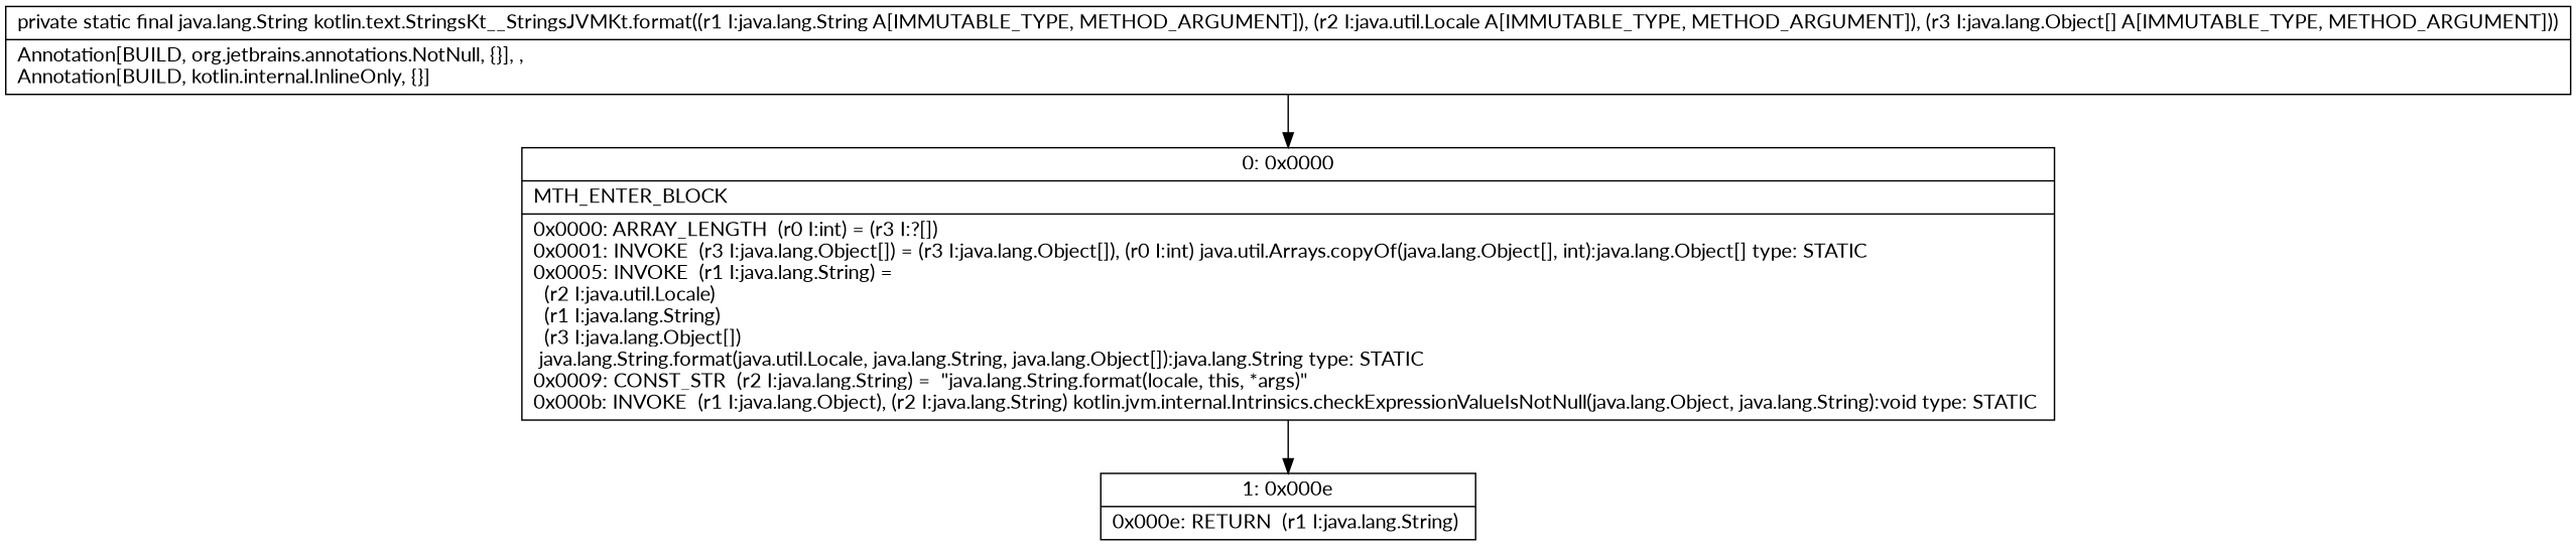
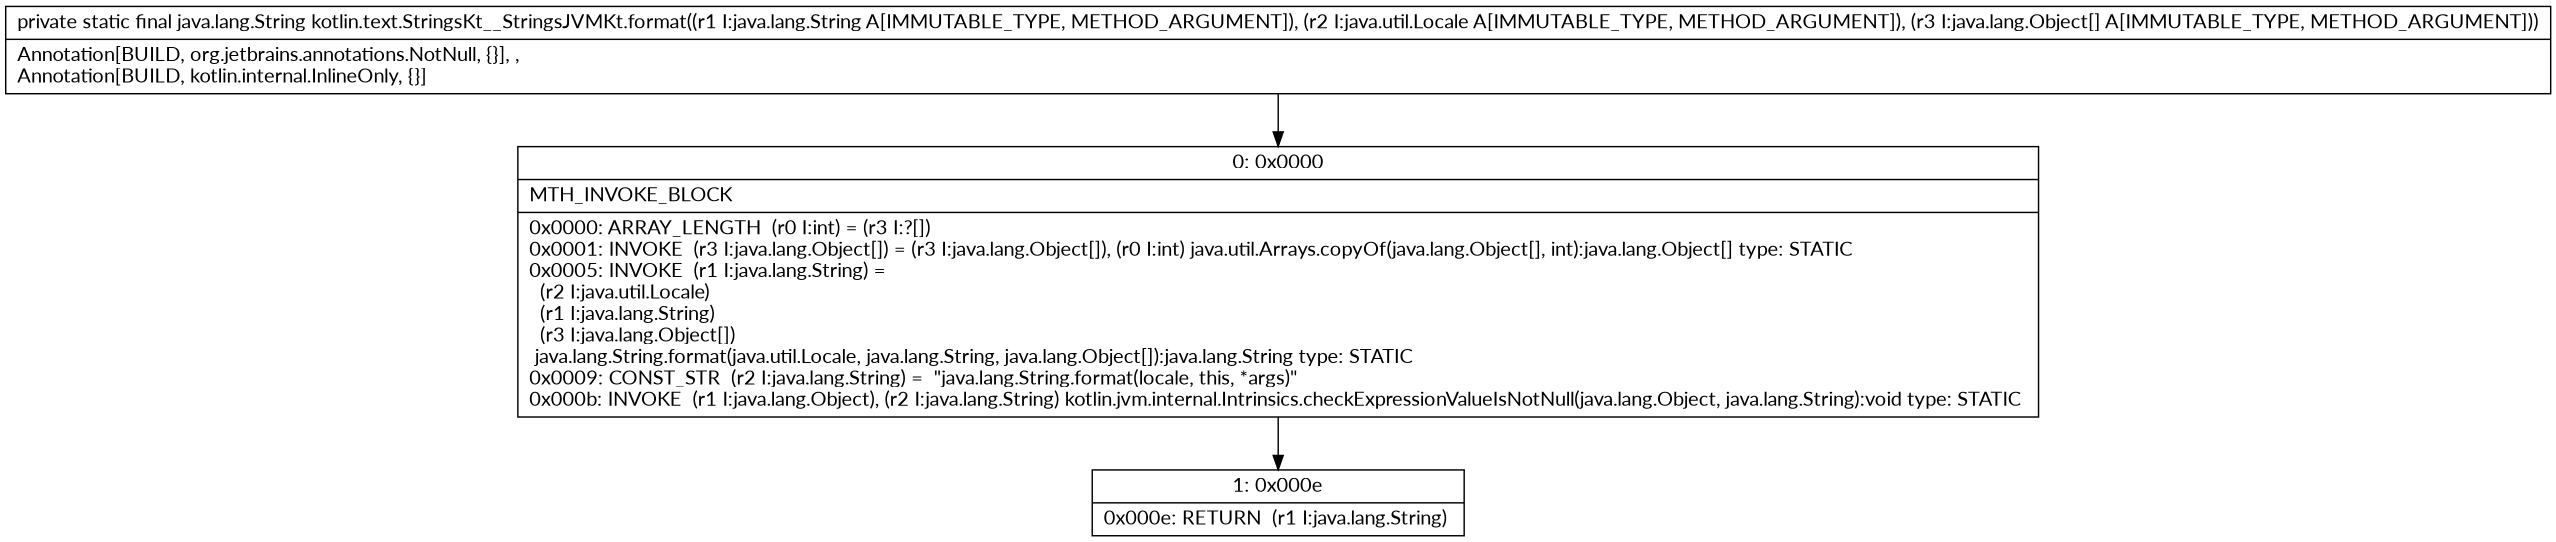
  digraph {
    fontname=Lato
    node [shape=record fontname=Lato]
    edge [fontname=Lato]
-   n1 [label="{0\:\ 0x0000|MTH_ENTER_BLOCK\l|0x0000: ARRAY_LENGTH  (r0 I:int) = (r3 I:?[]) \l0x0001: INVOKE  (r3 I:java.lang.Object[]) = (r3 I:java.lang.Object[]), (r0 I:int) java.util.Arrays.copyOf(java.lang.Object[], int):java.lang.Object[] type: STATIC \l0x0005: INVOKE  (r1 I:java.lang.String) = \l  (r2 I:java.util.Locale)\l  (r1 I:java.lang.String)\l  (r3 I:java.lang.Object[])\l java.lang.String.format(java.util.Locale, java.lang.String, java.lang.Object[]):java.lang.String type: STATIC \l0x0009: CONST_STR  (r2 I:java.lang.String) =  \"java.lang.String.format(locale, this, *args)\" \l0x000b: INVOKE  (r1 I:java.lang.Object), (r2 I:java.lang.String) kotlin.jvm.internal.Intrinsics.checkExpressionValueIsNotNull(java.lang.Object, java.lang.String):void type: STATIC \l}"]
+   n1 [label="{0\:\ 0x0000|MTH_INVOKE_BLOCK\l|0x0000: ARRAY_LENGTH  (r0 I:int) = (r3 I:?[]) \l0x0001: INVOKE  (r3 I:java.lang.Object[]) = (r3 I:java.lang.Object[]), (r0 I:int) java.util.Arrays.copyOf(java.lang.Object[], int):java.lang.Object[] type: STATIC \l0x0005: INVOKE  (r1 I:java.lang.String) = \l  (r2 I:java.util.Locale)\l  (r1 I:java.lang.String)\l  (r3 I:java.lang.Object[])\l java.lang.String.format(java.util.Locale, java.lang.String, java.lang.Object[]):java.lang.String type: STATIC \l0x0009: CONST_STR  (r2 I:java.lang.String) =  \"java.lang.String.format(locale, this, *args)\" \l0x000b: INVOKE  (r1 I:java.lang.Object), (r2 I:java.lang.String) kotlin.jvm.internal.Intrinsics.checkExpressionValueIsNotNull(java.lang.Object, java.lang.String):void type: STATIC \l}"]
    n2 [label="{1\:\ 0x000e|0x000e: RETURN  (r1 I:java.lang.String) \l}"]
    n3 [label="{private static final java.lang.String kotlin.text.StringsKt__StringsJVMKt.format((r1 I:java.lang.String A[IMMUTABLE_TYPE, METHOD_ARGUMENT]), (r2 I:java.util.Locale A[IMMUTABLE_TYPE, METHOD_ARGUMENT]), (r3 I:java.lang.Object[] A[IMMUTABLE_TYPE, METHOD_ARGUMENT]))  | Annotation[BUILD, org.jetbrains.annotations.NotNull, \{\}], , \lAnnotation[BUILD, kotlin.internal.InlineOnly, \{\}]\l}"]
    n1 -> n2
    n3 -> n1
  }
